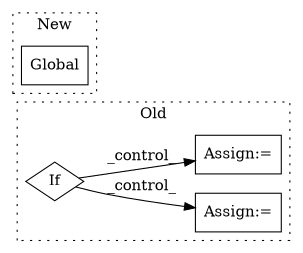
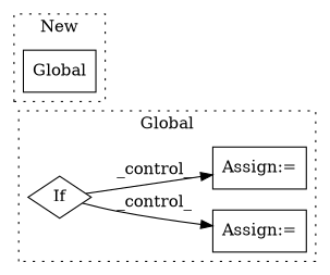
  digraph {
    rankdir=LR
    node [a=68 l=3 shape=box]
    n1 [a=96 label=If s=17882 shape=diamond]
    n2 [label="Assign:=" s=18271]
    n3 [label="Assign:=" s=18513]
    n4 [a=57 l=24 label=Global s=20312]
    subgraph cluster_1 {
-     label=Old
+     label=Global
      style=dotted
      n1
      n2
      n3
    }
    subgraph cluster_2 {
      label=New
      style=dotted
      n4
    }
    n1 -> n2 [label=_control_]
    n1 -> n3 [label=_control_]
  }
